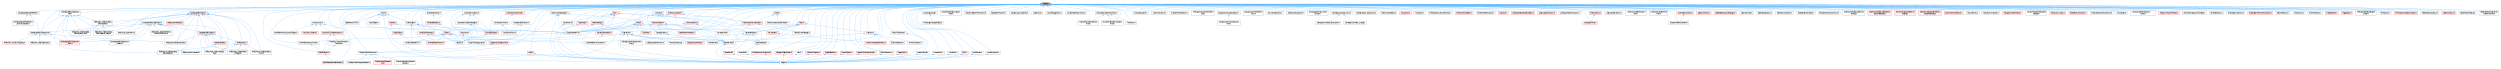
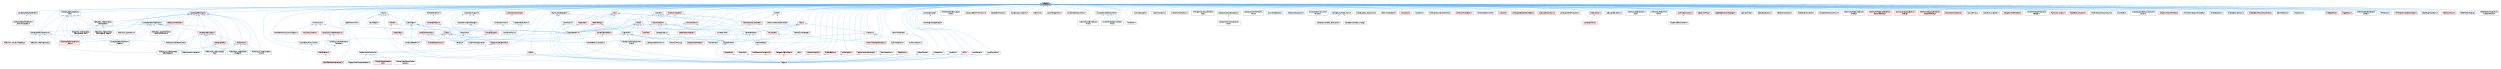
  digraph {
    fontname="Liberation Sans"
    node [color=grey40 fillcolor=white fontname="Liberation Sans" fontsize=10 shape=box style=filled]
    edge [color=steelblue1 dir=back fontname="Liberation Sans" fontsize=10 labelfontname=Helvetica labelfontsize=10 style=solid]
    n1 [color=gray40 fillcolor=grey60 fontcolor=black height=0.2 label="Actor.h" width=0.4]
    n2 [height=0.2 label="AbilityTask_SpawnActor.h" width=0.4]
    n3 [height=0.2 label="ActorDescContainerInstance\lCollection.h" width=0.4]
    n4 [color=red fillcolor="#FFF0F0" height=0.2 label="WorldPartition.h" width=0.4]
    n5 [height=0.2 label="ActorDescList.h" width=0.4]
    n6 [height=0.2 label="ActorDragDropOp.h" width=0.4]
    n7 [height=0.2 label="ActorElementEditorCopyAnd\lPaste.h" width=0.4]
    n8 [height=0.2 label="AmbientSound.h" width=0.4]
    n9 [height=0.2 label="AnimationEditorPreviewActor.h" width=0.4]
    n10 [height=0.2 label="BandwidthTestActor.h" width=0.4]
    n11 [height=0.2 label="BoundsCopyComponent.h" width=0.4]
    n12 [height=0.2 label="Brush.h" width=0.4]
    n13 [height=0.2 label="DlgReferenceTree.h" width=0.4]
    n14 [height=0.2 label="EditorEngine.h" width=0.4]
    n15 [height=0.2 label="DisplayClusterRootActor.h" width=0.4]
    n16 [height=0.2 label="ExportTextDragDropOp.h" width=0.4]
    n17 [height=0.2 label="ExternalDirtyActorsTracker.h" width=0.4]
    n18 [color=red fillcolor="#FFF0F0" height=0.2 label="UnrealEdEngine.h" width=0.4]
    n19 [height=0.2 label="EngineSharedPCH.h" width=0.4]
    n20 [height=0.2 label="CableActor.h" width=0.4]
    n21 [height=0.2 label="CacheManagerActor.h" width=0.4]
    n22 [height=0.2 label="CameraActor.h" width=0.4]
    n23 [height=0.2 label="CameraShakeSourceActor.h" width=0.4]
    n24 [height=0.2 label="ChaosDeformableCollisions\lActor.h" width=0.4]
    n25 [height=0.2 label="ChaosDeformableConstraints\lActor.h" width=0.4]
    n26 [height=0.2 label="ChaosDeformableSolverActor.h" width=0.4]
    n27 [height=0.2 label="FleshActor.h" width=0.4]
    n28 [height=0.2 label="Character.h" width=0.4]
    n29 [height=0.2 label="EngineMinimal.h" width=0.4]
    n30 [height=0.2 label="CinematicExporter.h" width=0.4]
    n31 [height=0.2 label="ClusterUnionActor.h" width=0.4]
    n32 [height=0.2 label="ComponentEditorUtils.h" width=0.4]
    n33 [height=0.2 label="ComponentVisualizer.h" width=0.4]
    n34 [height=0.2 label="ControlPointMeshActor.h" width=0.4]
    n35 [height=0.2 label="Controller.h" width=0.4]
    n36 [height=0.2 label="DemoNetDriver.h" width=0.4]
    n37 [height=0.2 label="GameModeBase.h" width=0.4]
    n38 [height=0.2 label="GameStateBase.h" width=0.4]
    n39 [height=0.2 label="GameplayStatics.h" width=0.4]
    n40 [height=0.2 label="DecalActor.h" width=0.4]
    n41 [height=0.2 label="HeterogeneousVolumeInterface\lData.h" width=0.4]
    n42 [height=0.2 label="DisplayClusterLightCardActor.h" width=0.4]
    n43 [height=0.2 label="DisplayClusterTestPatterns\lActor.h" width=0.4]
    n44 [height=0.2 label="DocumentationActor.h" width=0.4]
    n45 [height=0.2 label="EditorActorSubsystem.h" width=0.4]
    n46 [height=0.2 label="Emitter.h" width=0.4]
    n47 [height=0.2 label="ParticleEventManager.h" width=0.4]
    n48 [height=0.2 label="EngineUtils.h" width=0.4]
    n49 [height=0.2 label="EnvQueryGenerator_Actors\lOfClass.h" width=0.4]
    n50 [height=0.2 label="GameSession.h" width=0.4]
    n51 [height=0.2 label="GameplayAbilityTargetActor.h" width=0.4]
    n52 [height=0.2 label="GameplayAbilityTargetData\lFilter.h" width=0.4]
    n53 [height=0.2 label="GameplayAbilityTargetTypes.h" width=0.4]
    n54 [height=0.2 label="GameplayAbilityWorldReticle.h" width=0.4]
    n55 [height=0.2 label="GameplayCueNotify_Actor.h" width=0.4]
    n56 [color=red fillcolor="#FFF0F0" height=0.2 label="GameplayEffectTypes.h" width=0.4]
    n57 [height=0.2 label="GameplayTask_SpawnActor.h" width=0.4]
    n58 [height=0.2 label="GenericSmartObject.h" width=0.4]
    n59 [color=red fillcolor="#FFF0F0" height=0.2 label="GenericTeamAgentInterface.h" width=0.4]
    n60 [color=red fillcolor="#FFF0F0" height=0.2 label="GraphEditor.h" width=0.4]
    n61 [color=red fillcolor="#FFF0F0" height=0.2 label="GroomActor.h" width=0.4]
    n62 [height=0.2 label="GroupActor.h" width=0.4]
    n63 [height=0.2 label="HLODActor.h" width=0.4]
    n64 [color=red fillcolor="#FFF0F0" height=0.2 label="HUD.h" width=0.4]
    n65 [height=0.2 label="HeterogeneousVolumeInterface.h" width=0.4]
    n66 [color=red fillcolor="#FFF0F0" height=0.2 label="Info.h" width=0.4]
    n67 [color=red fillcolor="#FFF0F0" height=0.2 label="PlayerState.h" width=0.4]
    n68 [color=red fillcolor="#FFF0F0" height=0.2 label="WorldSettings.h" width=0.4]
    n69 [color=red fillcolor="#FFF0F0" height=0.2 label="InteractiveToolObjects.h" width=0.4]
    n70 [color=red fillcolor="#FFF0F0" height=0.2 label="KismetEditorUtilities.h" width=0.4]
    n71 [height=0.2 label="KismetNodeInfoContext.h" width=0.4]
    n72 [color=red fillcolor="#FFF0F0" height=0.2 label="LODActor.h" width=0.4]
    n73 [color=red fillcolor="#FFF0F0" height=0.2 label="LandscapeBlueprintBrushBase.h" width=0.4]
    n74 [color=red fillcolor="#FFF0F0" height=0.2 label="LandscapeGizmoActor.h" width=0.4]
    n75 [height=0.2 label="LandscapeMeshProxyActor.h" width=0.4]
    n76 [color=red fillcolor="#FFF0F0" height=0.2 label="LandscapeProxy.h" width=0.4]
    n77 [height=0.2 label="LandscapeSplineActor.h" width=0.4]
    n78 [height=0.2 label="LevelBounds.h" width=0.4]
    n79 [color=red fillcolor="#FFF0F0" height=0.2 label="LevelEditorViewport.h" width=0.4]
    n80 [height=0.2 label="LevelInstanceActor.h" width=0.4]
    n81 [color=red fillcolor="#FFF0F0" height=0.2 label="LevelInstanceActorImpl.h" width=0.4]
    n82 [height=0.2 label="LevelInstanceEditorInstance\lActor.h" width=0.4]
    n83 [height=0.2 label="LevelInstanceEditorPivot\lActor.h" width=0.4]
    n84 [height=0.2 label="LevelScriptActor.h" width=0.4]
    n85 [color=red fillcolor="#FFF0F0" height=0.2 label="LevelSequenceActor.h" width=0.4]
    n86 [height=0.2 label="SequenceMediaController.h" width=0.4]
    n87 [color=red fillcolor="#FFF0F0" height=0.2 label="Light.h" width=0.4]
    n88 [color=red fillcolor="#FFF0F0" height=0.2 label="LightSceneProxy.h" width=0.4]
    n89 [color=red fillcolor="#FFF0F0" height=0.2 label="LightWeightInstanceManager.h" width=0.4]
    n90 [height=0.2 label="LightmassPortal.h" width=0.4]
    n91 [height=0.2 label="MapBuildDataActor.h" width=0.4]
    n92 [height=0.2 label="MaterialInstanceActor.h" width=0.4]
    n93 [height=0.2 label="MediaBundleActorBase.h" width=0.4]
    n94 [height=0.2 label="ModularVehicleClusterActor.h" width=0.4]
    n95 [height=0.2 label="MovieSceneReplaceableActor\lBinding.h" width=0.4]
    n96 [color=red fillcolor="#FFF0F0" height=0.2 label="MovieSceneReplaceableDirector\lBlueprintBinding.h" width=0.4]
    n97 [color=red fillcolor="#FFF0F0" height=0.2 label="MovieSceneSpawnableActor\lBinding.h" width=0.4]
    n98 [color=red fillcolor="#FFF0F0" height=0.2 label="MovieSceneSpawnableDirector\lBlueprintBinding.h" width=0.4]
    n99 [color=red fillcolor="#FFF0F0" height=0.2 label="MovieSceneSubSection.h" width=0.4]
    n100 [height=0.2 label="NavLinkProxy.h" width=0.4]
    n101 [color=red fillcolor="#FFF0F0" height=0.2 label="NavMovementComponent.h" width=0.4]
    n102 [height=0.2 label="NavMoverComponent.h" width=0.4]
    n103 [color=red fillcolor="#FFF0F0" height=0.2 label="NavigationObjectBase.h" width=0.4]
    n104 [color=red fillcolor="#FFF0F0" height=0.2 label="NavigationToolFilterBase.h" width=0.4]
    n105 [color=red fillcolor="#FFF0F0" height=0.2 label="NetConnection.h" width=0.4]
    n106 [height=0.2 label="NetworkPredictionReplicated\lManager.h" width=0.4]
    n107 [height=0.2 label="Note.h" width=0.4]
    n108 [color=red fillcolor="#FFF0F0" height=0.2 label="PartitionActor.h" width=0.4]
    n109 [color=red fillcolor="#FFF0F0" height=0.2 label="Pawn.h" width=0.4]
    n110 [color=red fillcolor="#FFF0F0" height=0.2 label="PhysScene_Chaos.h" width=0.4]
    n111 [height=0.2 label="PlayerCameraManager.h" width=0.4]
    n112 [color=red fillcolor="#FFF0F0" height=0.2 label="PrimitiveComponent.h" width=0.4]
    n113 [color=red fillcolor="#FFF0F0" height=0.2 label="ReflectionCapture.h" width=0.4]
    n114 [color=red fillcolor="#FFF0F0" height=0.2 label="RigVMExecuteContext.h" width=0.4]
    n115 [color=red fillcolor="#FFF0F0" height=0.2 label="RigidBodyBase.h" width=0.4]
    n116 [height=0.2 label="RuntimeVirtualTextureVolume.h" width=0.4]
    n117 [height=0.2 label="SSCSEditor.h" width=0.4]
    n118 [color=red fillcolor="#FFF0F0" height=0.2 label="SceneCapture.h" width=0.4]
-   n119 [height=0.2 label="LevelInstanceEditorInstance\lScripts.h" width=0.4]
+   n119 [height=0.2 label="ScopedSuspendRerunConstruction\lScripts.h" width=0.4]
    n120 [color=red fillcolor="#FFF0F0" height=0.2 label="SequencerTrackFilterBase.h" width=0.4]
    n121 [height=0.2 label="ServerStreamingLevelsVisibility.h" width=0.4]
    n122 [height=0.2 label="SimModuleActor.h" width=0.4]
    n123 [color=red fillcolor="#FFF0F0" height=0.2 label="SimpleConstructionScript.h" width=0.4]
    n124 [height=0.2 label="SkeletalMeshActor.h" width=0.4]
    n125 [color=red fillcolor="#FFF0F0" height=0.2 label="ThumbnailHelpers.h" width=0.4]
    n126 [height=0.2 label="SmartObjectCollection.h" width=0.4]
    n127 [color=red fillcolor="#FFF0F0" height=0.2 label="SmartObjectPersistentCollection.h" width=0.4]
    n128 [height=0.2 label="SplineMeshActor.h" width=0.4]
    n129 [height=0.2 label="StaticMeshActor.h" width=0.4]
    n130 [color=red fillcolor="#FFF0F0" height=0.2 label="TargetPoint.h" width=0.4]
    n131 [height=0.2 label="Text3DActor.h" width=0.4]
-   n132 [height=0.2 label="TextRenderActor.h" width=0.4]
    n133 [color=red fillcolor="#FFF0F0" height=0.2 label="ToolBuilderUtil.h" width=0.4]
    n134 [color=red fillcolor="#FFF0F0" height=0.2 label="TraceFilter.h" width=0.4]
    n135 [color=red fillcolor="#FFF0F0" height=0.2 label="TriggerBase.h" width=0.4]
    n136 [height=0.2 label="VPBookmarkEditorBlueprint\lLibrary.h" width=0.4]
    n137 [height=0.2 label="VPRootActor.h" width=0.4]
    n138 [color=red fillcolor="#FFF0F0" height=0.2 label="VPViewportTickableActorBase.h" width=0.4]
    n139 [height=0.2 label="VectorFieldVolume.h" width=0.4]
    n140 [height=0.2 label="WaterBodyIslandActor.h" width=0.4]
    n141 [color=red fillcolor="#FFF0F0" height=0.2 label="WaterZoneActor.h" width=0.4]
    n142 [color=red fillcolor="#FFF0F0" height=0.2 label="World.h" width=0.4]
    n143 [color=red fillcolor="#FFF0F0" height=0.2 label="WorldPartitionHelpers.h" width=0.4]
    n144 [height=0.2 label="WorldPartitionReplay.h" width=0.4]
    n145 [height=0.2 label="WorldPartitionRuntimeCell\lTransformerISM.h" width=0.4]
    n146 [color=red fillcolor="#FFF0F0" height=0.2 label="WorldPartitionRuntimeHash.h" width=0.4]
    n147 [color=red fillcolor="#FFF0F0" height=0.2 label="ActorDescContainer.h" width=0.4]
    n148 [color=red fillcolor="#FFF0F0" height=0.2 label="ActorDescContainerInstance.h" width=0.4]
    n149 [height=0.2 label="WorldPartitionClassDescRegistry.h" width=0.4]
    n150 [height=0.2 label="ActorDragDropGraphEdOp.h" width=0.4]
    n151 [height=0.2 label="Engine.h" width=0.4]
    n152 [height=0.2 label="BrushShape.h" width=0.4]
    n153 [color=red fillcolor="#FFF0F0" height=0.2 label="Volume.h" width=0.4]
    n154 [color=red fillcolor="#FFF0F0" height=0.2 label="BookMarkTypeActions.h" width=0.4]
    n155 [color=red fillcolor="#FFF0F0" height=0.2 label="Editor.h" width=0.4]
    n156 [height=0.2 label="UnrealEd.h" width=0.4]
    n157 [height=0.2 label="UnrealEdSharedPCH.h" width=0.4]
    n158 [height=0.2 label="DisplayClusterMoviePipeline\lSettings.h" width=0.4]
    n159 [height=0.2 label="DisplayClusterViewportHelpers.h" width=0.4]
    n160 [color=red fillcolor="#FFF0F0" height=0.2 label="IDisplayClusterBlueprint\lAPI.h" width=0.4]
    n161 [height=0.2 label="ArchVisCharacter.h" width=0.4]
    n162 [height=0.2 label="EQSTestingPawn.h" width=0.4]
    n163 [height=0.2 label="PackedLevelActor.h" width=0.4]
    n164 [height=0.2 label="ComponentVisualizerManager.h" width=0.4]
    n165 [color=red fillcolor="#FFF0F0" height=0.2 label="AIController.h" width=0.4]
    n166 [color=red fillcolor="#FFF0F0" height=0.2 label="PlayerController.h" width=0.4]
    n167 [height=0.2 label="GameModeInfoCustomizer.h" width=0.4]
    n168 [color=red fillcolor="#FFF0F0" height=0.2 label="GameMode.h" width=0.4]
    n169 [height=0.2 label="GameState.h" width=0.4]
    n170 [height=0.2 label="DisplayClusterChromakeyCard\lActor.h" width=0.4]
    n171 [height=0.2 label="EmitterCameraLensEffectBase.h" width=0.4]
    n172 [color=red fillcolor="#FFF0F0" height=0.2 label="ParticleSystemComponent.h" width=0.4]
    n173 [color=red fillcolor="#FFF0F0" height=0.2 label="DisplayClusterObjectRef.h" width=0.4]
    n174 [color=red fillcolor="#FFF0F0" height=0.2 label="DisplayClusterHelpers.h" width=0.4]
    n175 [height=0.2 label="IDisplayClusterDisplayDevice\lProxy.h" width=0.4]
    n176 [height=0.2 label="LandscapeSplineProxies.h" width=0.4]
    n177 [height=0.2 label="PawnIterator.h" width=0.4]
    n178 [height=0.2 label="Texture2DArray.cpp" width=0.4]
    n179 [color=red height=0.2 label="AbilityTask_VisualizeTargeting.h" width=0.4]
    n180 [height=0.2 label="AbilityTask_WaitTargetData.h" width=0.4]
    n181 [height=0.2 label="GameplayAbilityTargetActor\l_Radius.h" width=0.4]
    n182 [color=red fillcolor="#FFF0F0" height=0.2 label="GameplayAbilityTargetActor\l_Trace.h" width=0.4]
    n183 [height=0.2 label="AbilityAsync_WaitGameplay\lEffectApplied.h" width=0.4]
    n184 [height=0.2 label="AbilitySystemBlueprintLibrary.h" width=0.4]
    n185 [height=0.2 label="AbilityTask_WaitGameplay\lEffectApplied.h" width=0.4]
    n186 [height=0.2 label="AbilityTask_WaitGameplay\lEffectApplied_Self.h" width=0.4]
    n187 [height=0.2 label="AbilityTask_WaitGameplay\lEffectApplied_Target.h" width=0.4]
    n188 [height=0.2 label="AbilitySystemComponent.h" width=0.4]
    n189 [height=0.2 label="AbilityTask_ApplyRootMotion\lMoveToActorForce.h" width=0.4]
    n190 [color=red fillcolor="#FFF0F0" height=0.2 label="GameplayAbility.h" width=0.4]
    n191 [color=red fillcolor="#FFF0F0" height=0.2 label="GameplayAbilityTypes.h" width=0.4]
    n192 [height=0.2 label="GameplayAbilityWorldReticle\l_ActorVisualization.h" width=0.4]
    n193 [height=0.2 label="GameplayCueNotify_BurstLatent.h" width=0.4]
    n194 [height=0.2 label="GameplayCueNotify_Looping.h" width=0.4]
    n195 [color=red fillcolor="#FFF0F0" height=0.2 label="AbilityAsync.h" width=0.4]
    n196 [height=0.2 label="AbilityAsync_WaitAttribute\lChanged.h" width=0.4]
    n197 [height=0.2 label="AbilityAsync_WaitGameplay\lEvent.h" width=0.4]
    n198 [height=0.2 label="AbilityAsync_WaitGameplay\lTag.h" width=0.4]
    n199 [color=red fillcolor="#FFF0F0" height=0.2 label="AbilitySystemGlobals.h" width=0.4]
    n1 -> n2
    n1 -> n3
    n1 -> n4
    n1 -> n5
    n1 -> n6
    n1 -> n7
    n1 -> n8
    n1 -> n9
    n1 -> n10
    n1 -> n11
    n1 -> n12
    n1 -> n13
    n1 -> n14
    n1 -> n15
    n1 -> n16
    n1 -> n17
    n1 -> n18
    n1 -> n19
    n1 -> n20
    n1 -> n21
    n1 -> n22
    n1 -> n23
    n1 -> n24
    n1 -> n25
    n1 -> n26
    n1 -> n27
    n1 -> n28
    n1 -> n29
    n1 -> n30
    n1 -> n31
    n1 -> n32
    n1 -> n33
    n1 -> n34
    n1 -> n35
    n1 -> n36
    n1 -> n37
    n1 -> n38
    n1 -> n39
    n1 -> n40
    n1 -> n41
    n1 -> n42
    n1 -> n43
    n1 -> n44
    n1 -> n45
    n1 -> n46
    n1 -> n47
    n1 -> n48
    n1 -> n49
    n1 -> n50
    n1 -> n51
    n1 -> n52
    n1 -> n53
    n1 -> n54
    n1 -> n55
    n1 -> n56
    n1 -> n57
    n1 -> n58
    n1 -> n59
    n1 -> n60
    n1 -> n61
    n1 -> n62
    n1 -> n63
    n1 -> n64
    n1 -> n65
    n1 -> n66
    n1 -> n67
    n1 -> n68
    n1 -> n69
    n1 -> n70
    n1 -> n71
    n1 -> n72
    n1 -> n73
    n1 -> n74
    n1 -> n75
    n1 -> n76
    n1 -> n77
    n1 -> n78
    n1 -> n79
    n1 -> n80
    n1 -> n81
    n1 -> n82
    n1 -> n83
    n1 -> n84
    n1 -> n85
    n1 -> n86
    n1 -> n87
    n1 -> n88
    n1 -> n89
    n1 -> n90
    n1 -> n91
    n1 -> n92
    n1 -> n93
    n1 -> n94
    n1 -> n95
    n1 -> n96
    n1 -> n97
    n1 -> n98
    n1 -> n99
    n1 -> n100
    n1 -> n101
    n1 -> n102
    n1 -> n103
    n1 -> n104
    n1 -> n105
    n1 -> n106
    n1 -> n107
    n1 -> n108
    n1 -> n109
    n1 -> n110
    n1 -> n111
    n1 -> n112
    n1 -> n113
    n1 -> n114
    n1 -> n115
    n1 -> n116
    n1 -> n117
    n1 -> n118
    n1 -> n119
    n1 -> n120
    n1 -> n121
    n1 -> n122
    n1 -> n123
    n1 -> n124
    n1 -> n125
    n1 -> n126
    n1 -> n127
    n1 -> n128
    n1 -> n129
    n1 -> n130
    n1 -> n131
-   n1 -> n132
    n1 -> n133
    n1 -> n134
    n1 -> n135
    n1 -> n136
    n1 -> n137
    n1 -> n138
    n1 -> n139
    n1 -> n140
    n1 -> n141
    n1 -> n142
    n1 -> n143
    n1 -> n144
    n1 -> n145
    n3 -> n4
    n4 -> n146
    n5 -> n146
    n5 -> n147
    n5 -> n148
    n5 -> n149
    n6 -> n150
    n8 -> n151
    n12 -> n13
    n12 -> n14
    n12 -> n19
    n12 -> n151
    n12 -> n152
    n12 -> n153
    n14 -> n18
    n14 -> n154
    n14 -> n155
    n14 -> n156
    n14 -> n157
    n15 -> n158
    n15 -> n159
    n15 -> n160
    n17 -> n4
    n18 -> n156
    n19 -> n157
    n22 -> n151
    n26 -> n24
    n26 -> n25
    n26 -> n27
    n28 -> n29
    n28 -> n161
    n28 -> n162
    n29 -> n151
    n32 -> n156
    n32 -> n163
    n33 -> n18
    n33 -> n156
    n33 -> n164
    n35 -> n19
    n35 -> n29
    n35 -> n165
    n35 -> n166
    n37 -> n29
    n37 -> n38
    n37 -> n167
    n37 -> n168
    n38 -> n169
    n39 -> n29
    n40 -> n151
    n42 -> n170
    n46 -> n171
    n46 -> n172
    n48 -> n151
    n48 -> n173
    n48 -> n174
    n48 -> n175
    n48 -> n176
    n48 -> n177
    n48 -> n178
    n50 -> n151
    n51 -> n179
    n51 -> n180
    n51 -> n181
    n51 -> n182
    n52 -> n51
    n52 -> n182
    n52 -> n183
    n52 -> n184
    n52 -> n185
    n52 -> n186
    n52 -> n187
    n53 -> n2
    n53 -> n51
    n53 -> n181
    n53 -> n182
    n53 -> n184
    n53 -> n188
    n53 -> n189
    n53 -> n190
    n53 -> n191
    n54 -> n51
    n54 -> n192
    n55 -> n193
    n55 -> n194
    n56 -> n53
    n56 -> n183
    n56 -> n184
    n56 -> n185
    n56 -> n186
    n56 -> n187
    n56 -> n190
    n56 -> n191
    n56 -> n195
    n56 -> n196
    n56 -> n197
    n56 -> n198
    n56 -> n199
    n60 -> n157
    n62 -> n156
    n64 -> n151
    n66 -> n19
    n66 -> n37
    n66 -> n38
    n66 -> n50
    n66 -> n67
    n66 -> n68
    n66 -> n151
    n67 -> n151
    n68 -> n19
    n68 -> n48
    n68 -> n151
    n70 -> n167
    n78 -> n151
    n79 -> n154
    n79 -> n156
    n80 -> n163
    n81 -> n80
    n84 -> n151
    n85 -> n86
    n87 -> n151
    n101 -> n151
    n103 -> n151
    n105 -> n19
    n105 -> n151
    n107 -> n151
    n108 -> n76
    n109 -> n19
    n109 -> n28
    n109 -> n29
    n109 -> n37
    n109 -> n165
    n109 -> n177
    n111 -> n15
    n111 -> n19
    n111 -> n151
    n111 -> n166
    n112 -> n19
    n112 -> n29
    n112 -> n172
    n113 -> n151
    n115 -> n151
    n118 -> n151
    n123 -> n151
    n124 -> n125
    n125 -> n156
    n129 -> n151
    n130 -> n151
    n139 -> n151
    n142 -> n19
    n142 -> n29
    n142 -> n48
    n142 -> n134
    n142 -> n143
    n142 -> n146
    n142 -> n154
    n148 -> n3
    n148 -> n4
    n153 -> n19
    n153 -> n151
    n155 -> n16
    n155 -> n17
    n155 -> n154
    n155 -> n156
    n155 -> n157
    n155 -> n167
    n155 -> n173
    n164 -> n18
    n164 -> n156
    n165 -> n59
    n166 -> n19
    n166 -> n29
    n166 -> n36
    n166 -> n37
    n166 -> n39
    n168 -> n151
    n169 -> n151
    n172 -> n29
    n172 -> n47
    n173 -> n15
    n185 -> n186
    n185 -> n187
    n190 -> n188
    n191 -> n184
    n191 -> n190
    n191 -> n195
    n191 -> n196
    n191 -> n197
    n191 -> n198
    n195 -> n183
    n195 -> n196
    n195 -> n197
    n195 -> n198
  }
